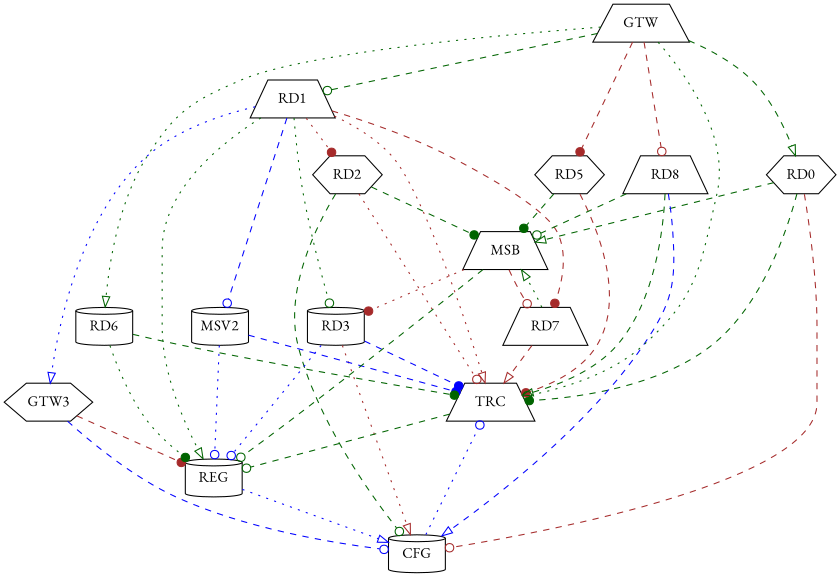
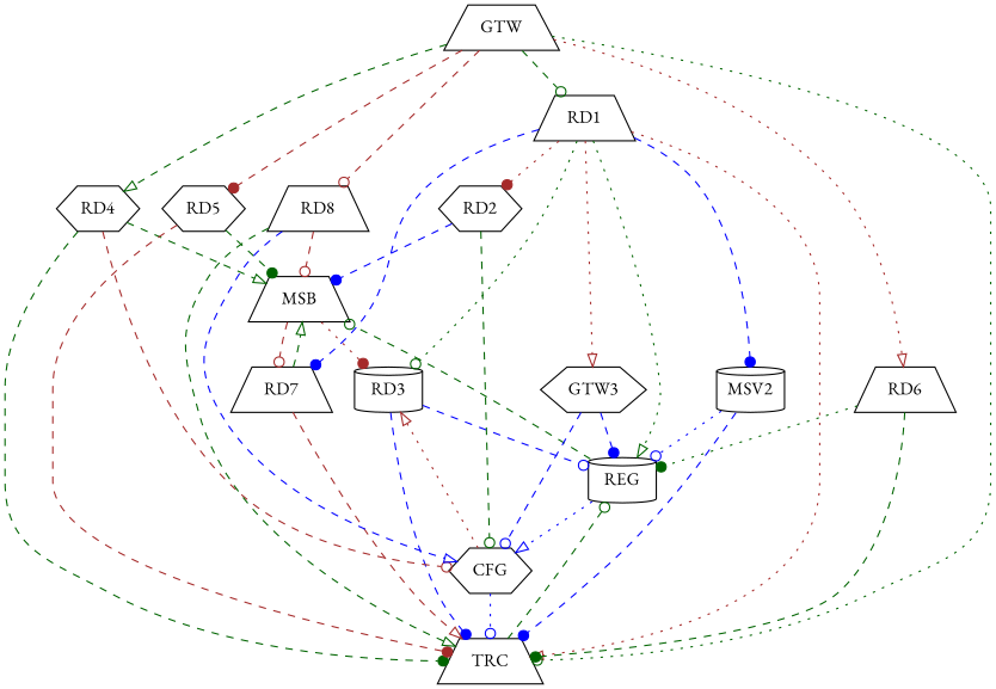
  strict digraph {
    fontname="EB Garamond"
    node [fontname="EB Garamond" shape=trapezium]
    edge [arrowhead=odot color=darkgreen fontname="EB Garamond" style=dashed]
    n1 [label=RD1]
    n2 [label=RD2 shape=hexagon]
    n3 [label=RD3 shape=cylinder]
    n4 [label=RD7]
    n5 [label=REG shape=cylinder]
    n6 [label=TRC]
    n7 [label=MSV2 shape=cylinder]
    n8 [label=GTW3 shape=hexagon]
    n9 [label=MSB]
-   n10 [label=CFG shape=cylinder]
-   n11 [label=RD0 shape=hexagon]
+   n10 [label=CFG shape=hexagon]
+   n11 [label=RD4 shape=hexagon]
    n12 [label=RD5 shape=hexagon]
-   n13 [label=RD6 shape=cylinder]
+   n13 [label=RD6]
    n14 [label=RD8]
    n15 [label=GTW]
    n1 -> n2 [arrowhead=dot color=brown style=dotted]
    n1 -> n3 [style=dotted]
-   n1 -> n4 [arrowhead=dot color=brown]
+   n1 -> n4 [arrowhead=dot color=blue]
    n1 -> n5 [arrowhead=onormal style=dotted]
    n1 -> n6 [arrowhead=onormal color=brown style=dotted]
-   n1 -> n7 [color=blue]
-   n1 -> n8 [arrowhead=onormal color=blue style=dotted]
-   n2 -> n6 [color=brown style=dotted]
-   n2 -> n9 [arrowhead=dot]
+   n1 -> n7 [arrowhead=dot color=blue]
+   n1 -> n8 [arrowhead=onormal color=brown style=dotted]
+   n2 -> n9 [arrowhead=dot color=blue]
    n2 -> n10
-   n3 -> n5 [color=blue style=dotted]
+   n3 -> n5 [color=blue]
    n3 -> n6 [arrowhead=dot color=blue]
-   n3 -> n10 [arrowhead=onormal color=brown style=dotted]
+   n10 -> n3 [arrowhead=onormal color=brown style=dotted]
    n4 -> n6 [arrowhead=onormal color=brown]
-   n4 -> n9 [arrowhead=onormal style=dotted]
+   n4 -> n9 [arrowhead=onormal]
    n5 -> n10 [arrowhead=onormal color=blue style=dotted]
    n6 -> n5
    n7 -> n5 [color=blue style=dotted]
    n7 -> n6 [arrowhead=dot color=blue]
-   n8 -> n5 [arrowhead=dot color=brown]
+   n8 -> n5 [arrowhead=dot color=blue]
    n8 -> n10 [color=blue]
    n9 -> n3 [arrowhead=dot color=brown style=dotted]
    n9 -> n4 [color=brown]
-   n9 -> n5
+   n5 -> n9
    n10 -> n6 [color=blue style=dotted]
    n11 -> n6 [arrowhead=dot]
    n11 -> n9 [arrowhead=onormal]
    n11 -> n10 [color=brown]
    n12 -> n6 [arrowhead=dot color=brown]
    n12 -> n9 [arrowhead=dot]
    n13 -> n5 [arrowhead=dot style=dotted]
    n13 -> n6 [arrowhead=dot]
    n14 -> n6 [arrowhead=onormal]
-   n14 -> n9
+   n14 -> n9 [color=brown]
    n14 -> n10 [arrowhead=onormal color=blue]
    n15 -> n1
    n15 -> n6 [style=dotted]
    n15 -> n11 [arrowhead=onormal]
    n15 -> n12 [arrowhead=dot color=brown]
-   n15 -> n13 [arrowhead=onormal style=dotted]
+   n15 -> n13 [arrowhead=onormal color=brown style=dotted]
    n15 -> n14 [color=brown]
  }
